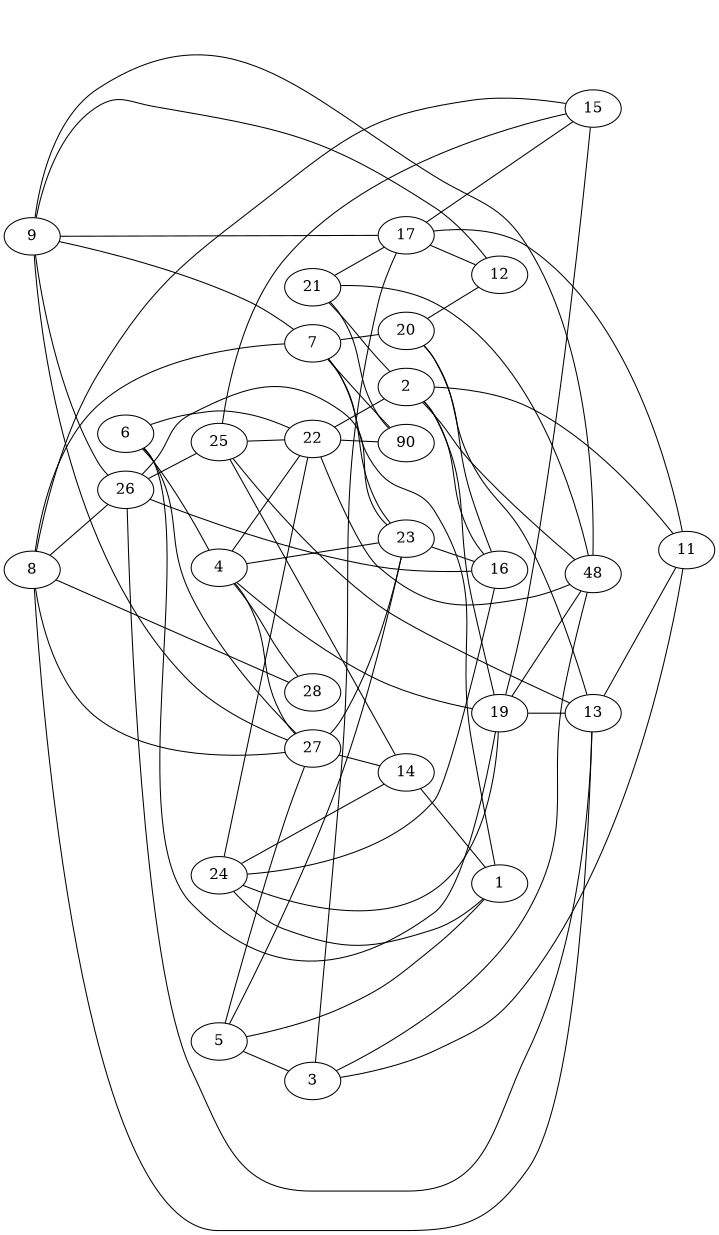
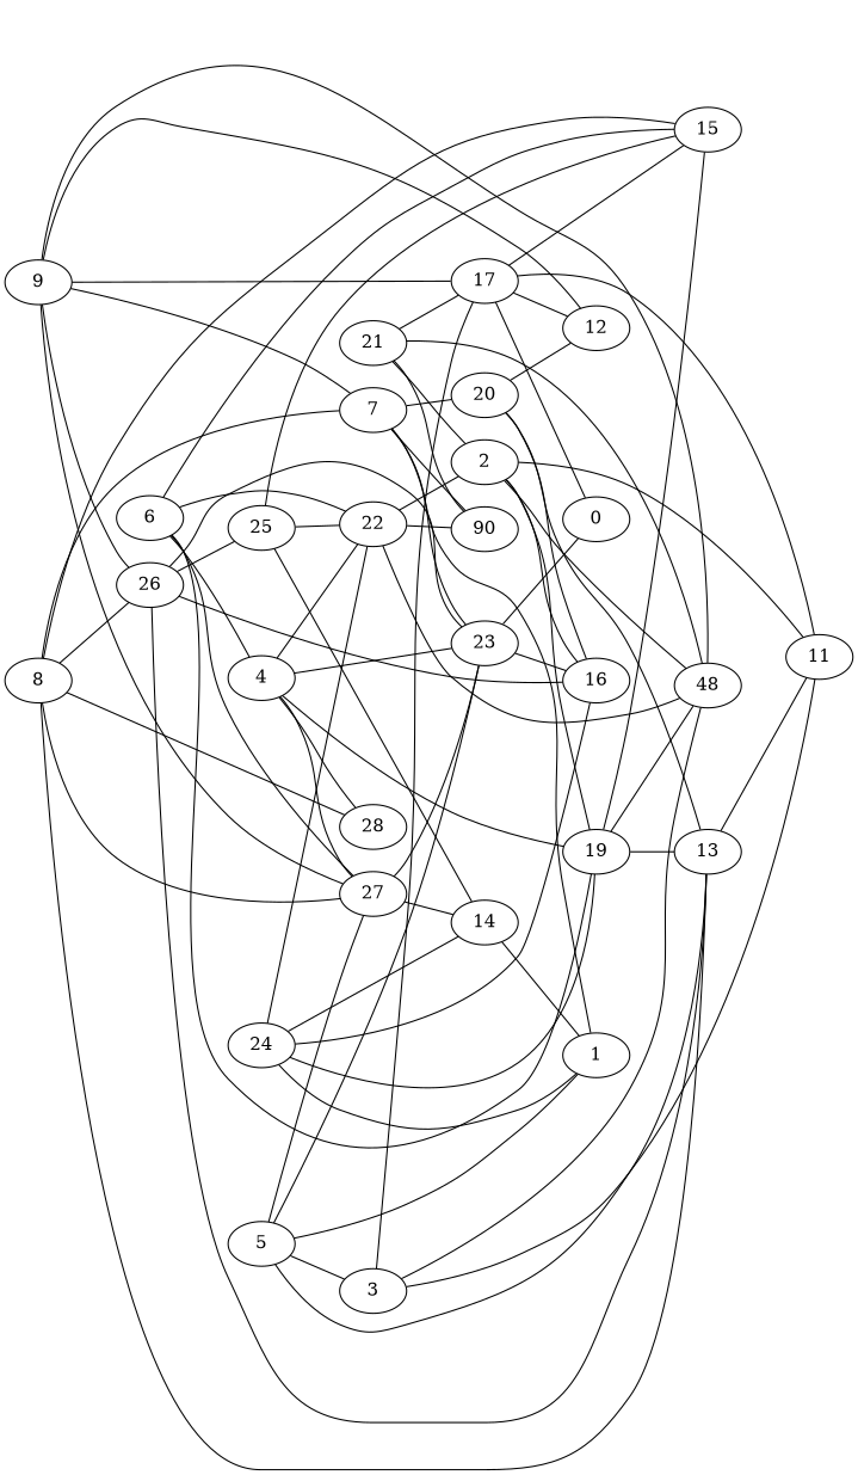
  digraph {
    rankdir=LR
    edge [color=black dir=none]
    n1 [label=90]
    13
    24
    22
    14
    1
    16
    19
    n9 [label=48]
    2
    20
    12
    26
    23
    25
+   0
    9
    27
    17
    7
    15
    11
    6
    4
    3
    28
    21
    8
    5
    subgraph sub_1 {
      n1
      13
      24
      22
      14
      1
      16
      19
      n9
      2
      20
      12
      26
      23
      25
+     0
      9
      27
      17
      7
      15
      11
      6
      4
      3
      28
      21
      8
      5
    }
    13 -> 11
    24 -> 22
    24 -> 14
    24 -> 1
    24 -> 16
    24 -> 19
    22 -> n1
    22 -> n9
    22 -> 2
    14 -> 1
    19 -> 13
    19 -> n9
    19 -> 15
    2 -> 16
    2 -> 19
    2 -> n9
    2 -> 11
    20 -> 13
    20 -> 16
    20 -> 12
    26 -> 13
    26 -> 16
    26 -> 23
    26 -> 25
    23 -> 16
-   25 -> 13
+   23 -> 0
+   5 -> 13
    25 -> 22
    25 -> 14
    25 -> 15
    9 -> n9
    9 -> 12
    9 -> 26
    9 -> 27
    9 -> 17
    9 -> 7
    27 -> 14
    27 -> 23
    17 -> 12
+   17 -> 0
    17 -> 15
    17 -> 11
    7 -> n1
    7 -> 1
    7 -> 20
    7 -> 23
    6 -> 22
    6 -> 19
    6 -> 27
+   6 -> 15
    6 -> 4
    4 -> 22
    4 -> 19
    4 -> 23
    4 -> 27
    4 -> 28
    3 -> n9
    3 -> 17
    3 -> 11
    21 -> n1
    21 -> n9
    21 -> 2
    21 -> 17
    8 -> 13
    8 -> 26
    8 -> 27
    8 -> 7
    8 -> 15
    8 -> 28
    5 -> 1
    5 -> 23
    5 -> 27
    5 -> 3
  }
